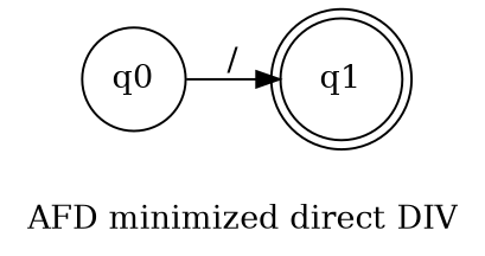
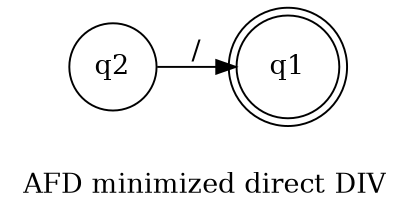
  digraph {
    label="AFD minimized direct DIV"
    rankdir=LR
-   n1 [label=q0 shape=circle]
+   n1 [label=q2 shape=circle]
    n2 [label=q1 shape=doublecircle]
    n1 -> n2 [label="/"]
  }
